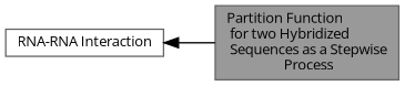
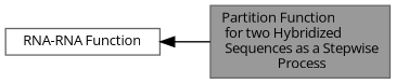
  digraph {
    rankdir=LR
    fontname="Open Sans"
    node [fontname="Open Sans" fontsize=10 shape=box style=filled]
-   n1 [color=grey40 fillcolor=white height=0.2 label="RNA-RNA Interaction" width=0.4]
+   n1 [color=grey40 fillcolor=white height=0.2 label="RNA-RNA Function" width=0.4]
    n2 [color=gray40 fillcolor=grey60 fontcolor=black height=0.2 label="Partition Function\l for two Hybridized\l Sequences as a Stepwise\l Process" width=0.4]
    n1 -> n2 [dir=back fontname="Open Sans" fontsize=10 labelfontname=Helvetica labelfontsize=10 shape=plaintext style=solid]
  }
